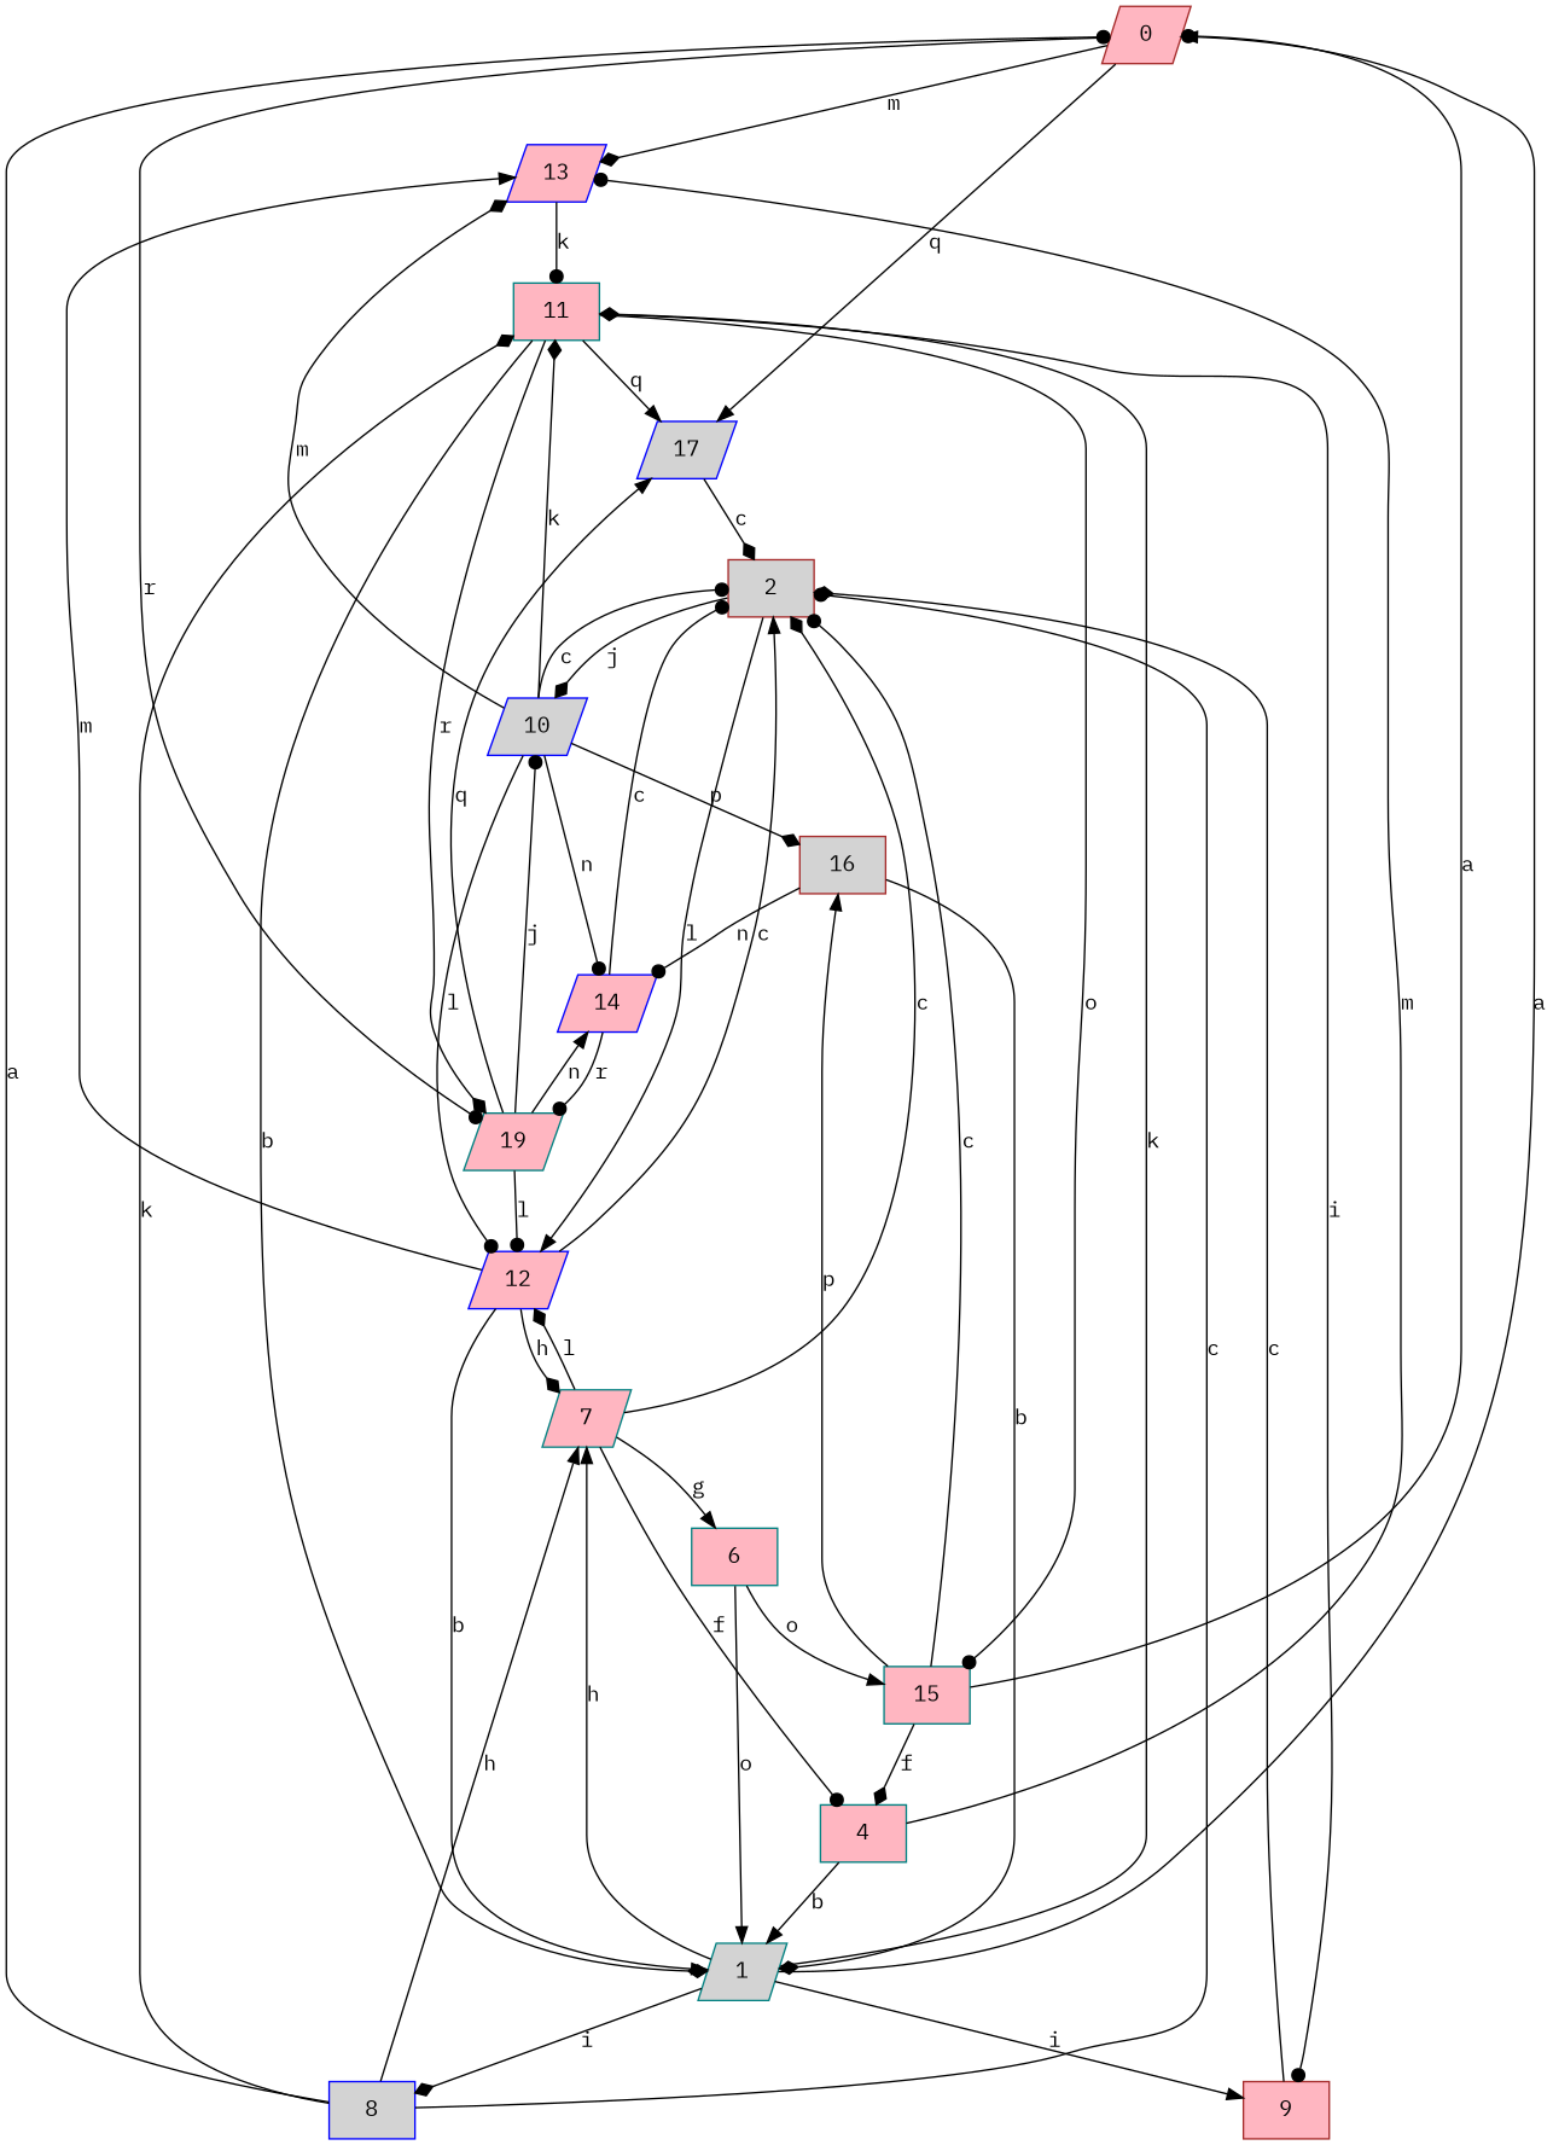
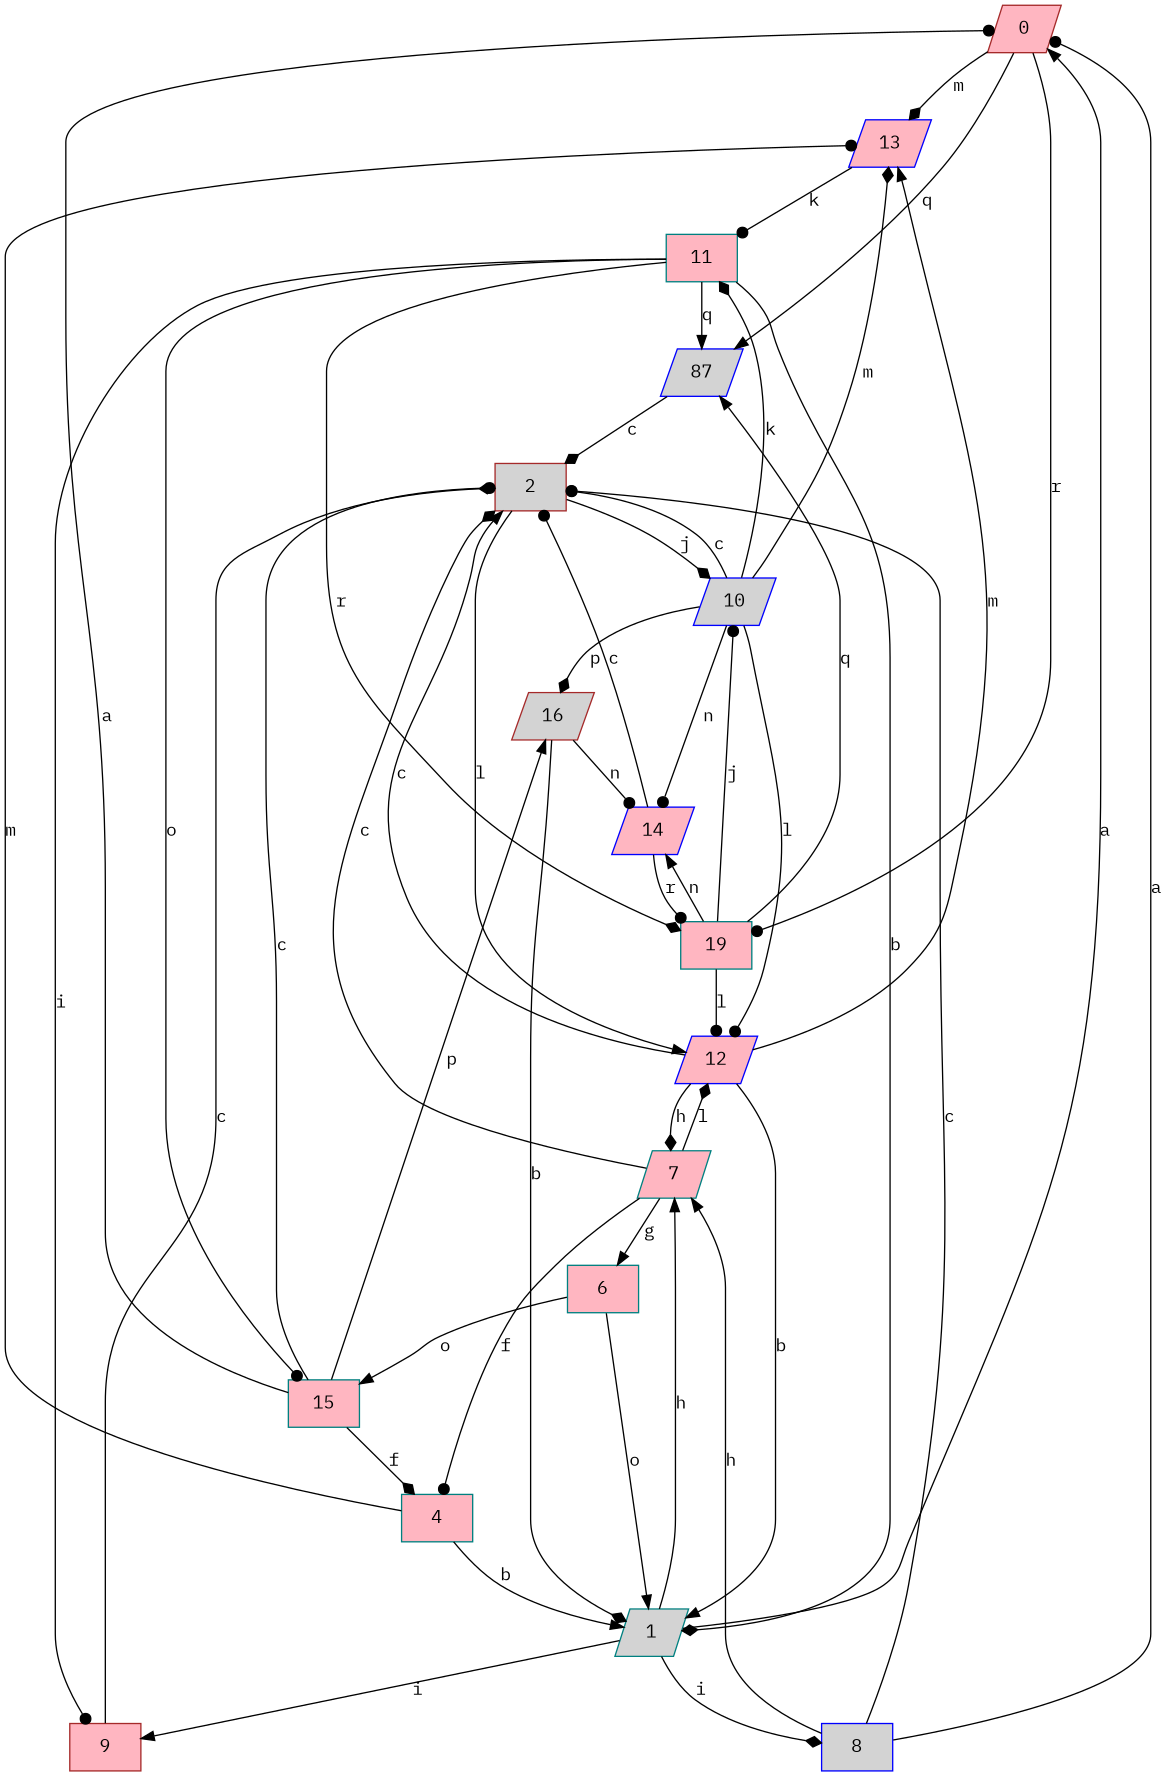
  strict digraph {
    fontname="IBM Plex Mono"
    node [color=teal fillcolor=lightpink fontname="IBM Plex Mono" shape=parallelogram style=filled]
    edge [arrowhead=dot fontname="IBM Plex Mono"]
    0 [color=brown]
    13 [color=blue]
-   17 [color=blue fillcolor=lightgrey]
-   19
+   17 [color=blue fillcolor=lightgrey label=87]
+   19 [shape=box]
    11 [shape=box]
    2 [color=brown fillcolor=lightgrey shape=box]
    10 [color=blue fillcolor=lightgrey]
    12 [color=blue]
    14 [color=blue]
    1 [fillcolor=lightgrey]
    7
    8 [color=blue fillcolor=lightgrey shape=box]
    9 [color=brown shape=box]
    4 [shape=box]
    6 [shape=box]
    15 [shape=box]
-   16 [color=brown fillcolor=lightgrey shape=box]
+   16 [color=brown fillcolor=lightgrey]
    0 -> 13 [arrowhead=diamond label=m]
    0 -> 17 [arrowhead=normal label=q]
    0 -> 19 [label=r]
    13 -> 11 [label=k]
    17 -> 2 [arrowhead=diamond label=c]
    19 -> 17 [arrowhead=normal label=q]
    19 -> 10 [label=j]
    19 -> 12 [label=l]
    19 -> 14 [arrowhead=normal label=n]
    11 -> 17 [arrowhead=normal label=q]
    11 -> 19 [arrowhead=diamond label=r]
    11 -> 1 [arrowhead=diamond label=b]
    11 -> 9 [label=i]
    11 -> 15 [label=o]
    2 -> 10 [arrowhead=diamond label=j]
    2 -> 12 [arrowhead=normal label=l]
    10 -> 13 [arrowhead=diamond label=m]
    10 -> 11 [arrowhead=diamond label=k]
    10 -> 2 [label=c]
    10 -> 12 [label=l]
    10 -> 14 [label=n]
    10 -> 16 [arrowhead=diamond label=p]
    12 -> 13 [arrowhead=normal label=m]
    12 -> 2 [arrowhead=normal label=c]
    12 -> 1 [arrowhead=normal label=b]
    12 -> 7 [arrowhead=diamond label=h]
    14 -> 19 [label=r]
    14 -> 2 [label=c]
    1 -> 0 [arrowhead=normal label=a]
-   1 -> 11 [arrowhead=diamond label=k]
    1 -> 7 [arrowhead=normal label=h]
    1 -> 8 [arrowhead=diamond label=i]
    1 -> 9 [arrowhead=normal label=i]
    7 -> 2 [arrowhead=diamond label=c]
    7 -> 12 [arrowhead=diamond label=l]
    7 -> 4 [label=f]
    7 -> 6 [arrowhead=normal label=g]
    8 -> 0 [label=a]
-   8 -> 11 [arrowhead=diamond label=k]
    8 -> 2 [label=c]
    8 -> 7 [arrowhead=normal label=h]
    9 -> 2 [arrowhead=diamond label=c]
    4 -> 13 [label=m]
    4 -> 1 [arrowhead=normal label=b]
    6 -> 1 [arrowhead=normal label=o]
    6 -> 15 [arrowhead=normal label=o]
    15 -> 0 [label=a]
    15 -> 2 [label=c]
    15 -> 4 [arrowhead=diamond label=f]
    15 -> 16 [arrowhead=normal label=p]
    16 -> 14 [label=n]
    16 -> 1 [arrowhead=diamond label=b]
  }
